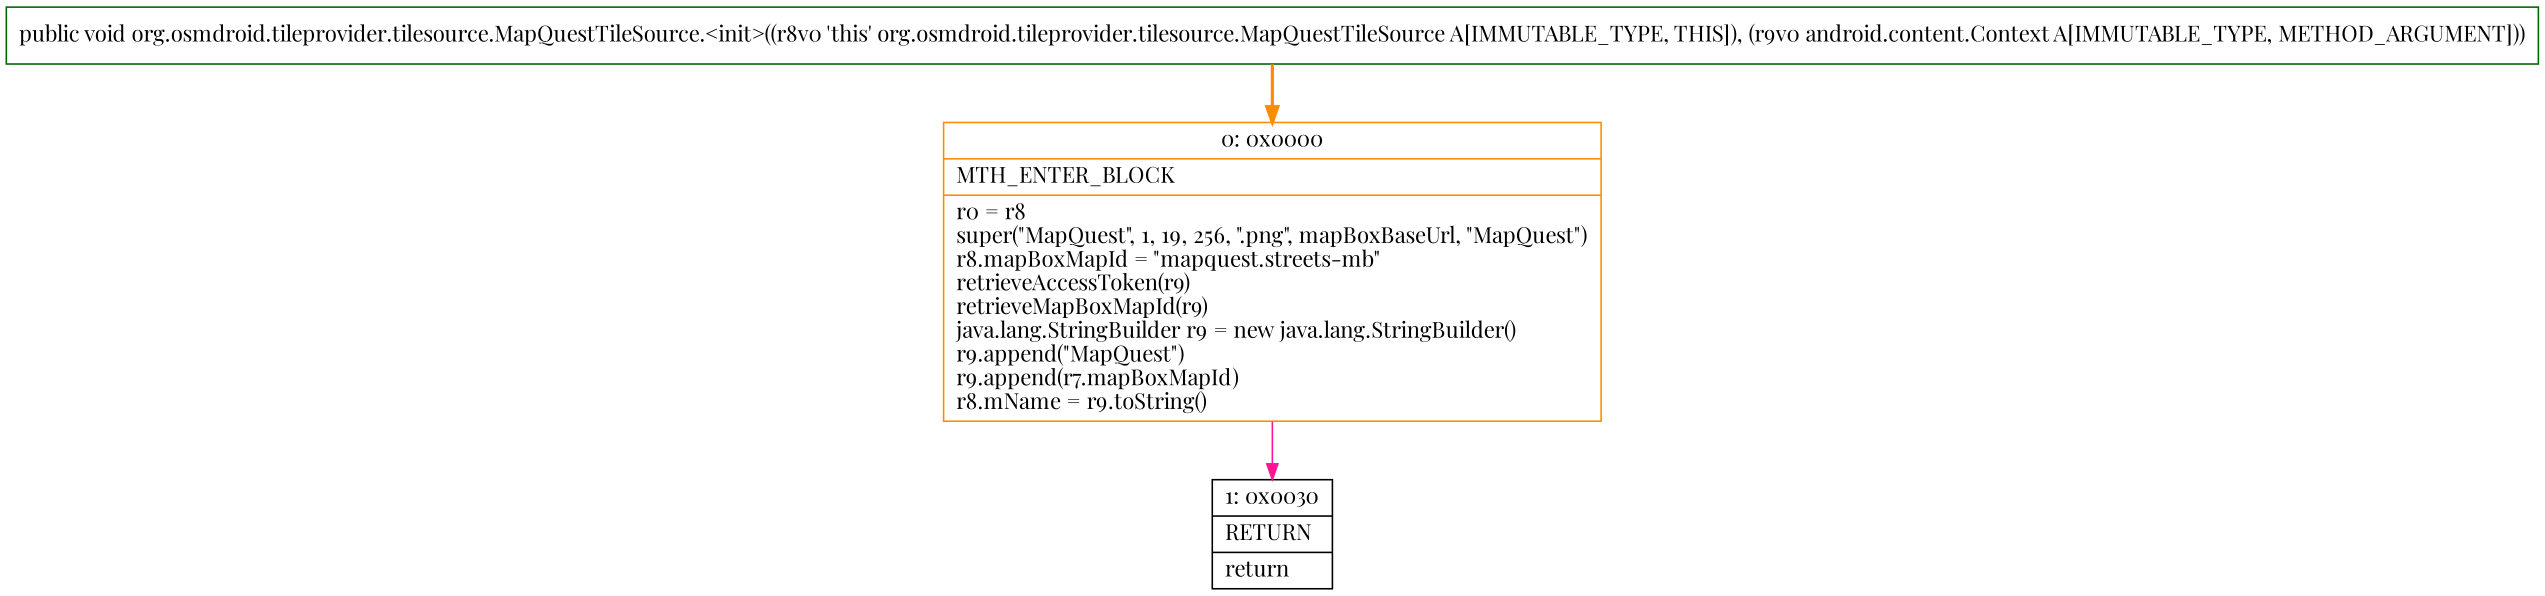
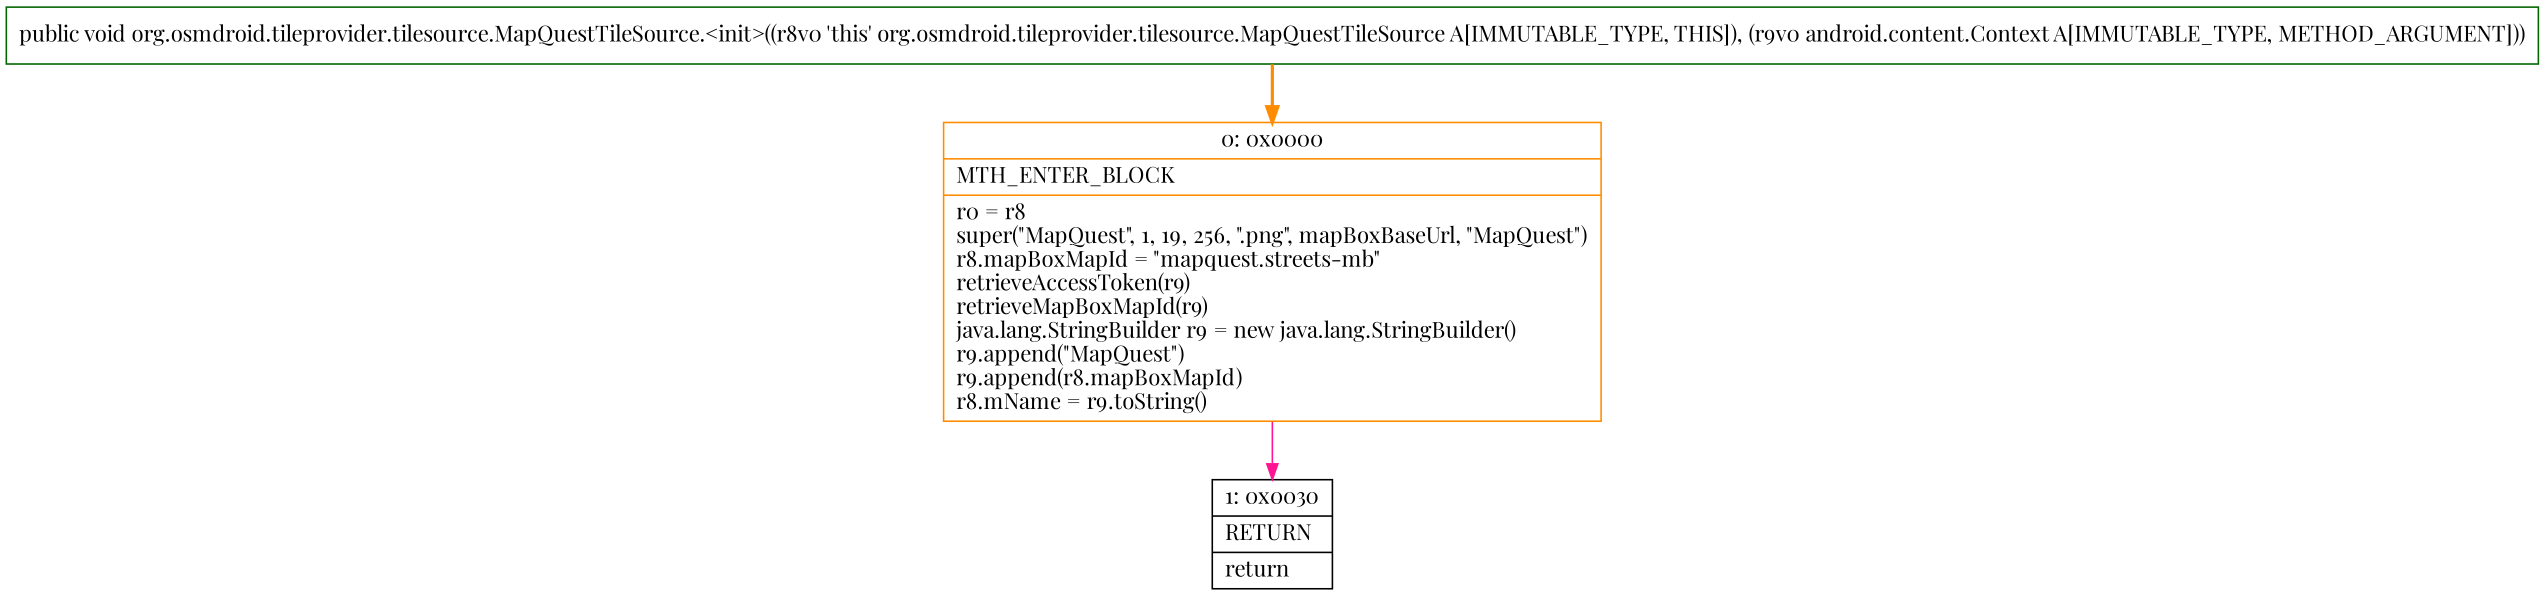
  digraph {
    fontname="Playfair Display"
    node [shape=record fontname="Playfair Display"]
    edge [fontname="Playfair Display"]
-   n1 [label="{0\:\ 0x0000|MTH_ENTER_BLOCK\l|r0 = r8\lsuper(\"MapQuest\", 1, 19, 256, \".png\", mapBoxBaseUrl, \"MapQuest\")\lr8.mapBoxMapId = \"mapquest.streets\-mb\"\lretrieveAccessToken(r9)\lretrieveMapBoxMapId(r9)\ljava.lang.StringBuilder r9 = new java.lang.StringBuilder()\lr9.append(\"MapQuest\")\lr9.append(r7.mapBoxMapId)\lr8.mName = r9.toString()\l}" color=darkorange]
+   n1 [label="{0\:\ 0x0000|MTH_ENTER_BLOCK\l|r0 = r8\lsuper(\"MapQuest\", 1, 19, 256, \".png\", mapBoxBaseUrl, \"MapQuest\")\lr8.mapBoxMapId = \"mapquest.streets\-mb\"\lretrieveAccessToken(r9)\lretrieveMapBoxMapId(r9)\ljava.lang.StringBuilder r9 = new java.lang.StringBuilder()\lr9.append(\"MapQuest\")\lr9.append(r8.mapBoxMapId)\lr8.mName = r9.toString()\l}" color=darkorange]
    n2 [label="{1\:\ 0x0030|RETURN\l|return\l}" color=black]
    n3 [label="{public void org.osmdroid.tileprovider.tilesource.MapQuestTileSource.\<init\>((r8v0 'this' org.osmdroid.tileprovider.tilesource.MapQuestTileSource A[IMMUTABLE_TYPE, THIS]), (r9v0 android.content.Context A[IMMUTABLE_TYPE, METHOD_ARGUMENT])) }" color=darkgreen]
    n1 -> n2 [color=deeppink style=solid]
    n3 -> n1 [color=darkorange style=bold]
  }
